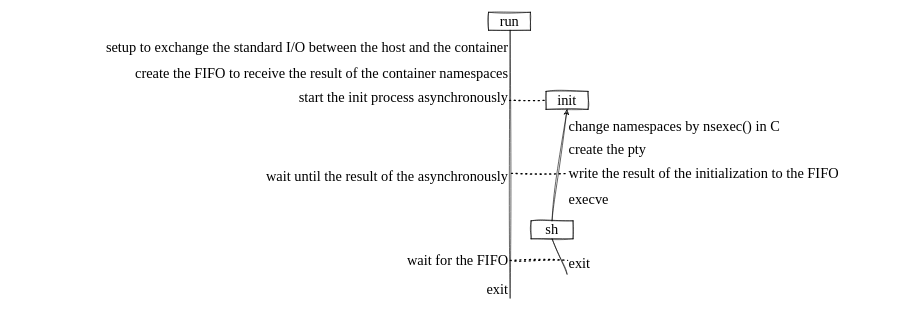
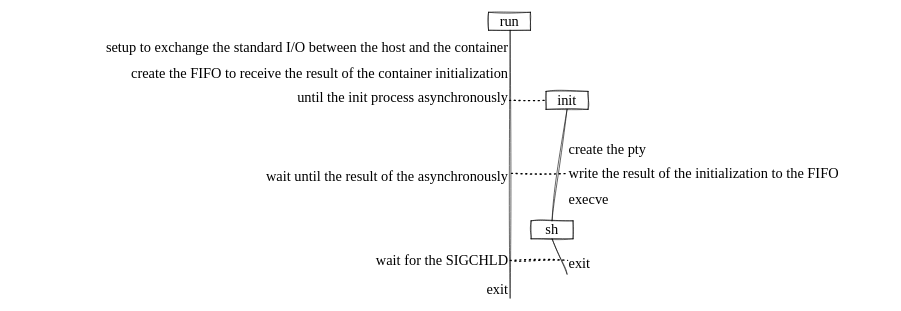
  <mxCell id="0" />
  <mxCell id="1" parent="0" />
  <mxCell id="2" value="" style="group" vertex="1" connectable="0" parent="1"><mxGeometry x="20" y="20" width="1460" height="477" as="geometry" /></mxCell>
- <mxCell id="3" value="&lt;font style=&quot;font-size: 24px;&quot;&gt;wait for the FIFO&lt;/font&gt;" style="text;html=1;align=right;verticalAlign=middle;whiteSpace=wrap;rounded=0;fontFamily=Architects Daughter;fontSource=https%3A%2F%2Ffonts.googleapis.com%2Fcss%3Ffamily%3DArchitects%2BDaughter;sketch=1;curveFitting=1;jiggle=2;strokeColor=none;" parent="2" vertex="1"><mxGeometry x="560" y="394" width="268.5" height="40" as="geometry" /></mxCell>
+ <mxCell id="3" value="&lt;font style=&quot;font-size: 24px;&quot;&gt;wait for the SIGCHLD&lt;/font&gt;" style="text;html=1;align=right;verticalAlign=middle;whiteSpace=wrap;rounded=0;fontFamily=Architects Daughter;fontSource=https%3A%2F%2Ffonts.googleapis.com%2Fcss%3Ffamily%3DArchitects%2BDaughter;sketch=1;curveFitting=1;jiggle=2;strokeColor=none;" parent="2" vertex="1"><mxGeometry x="560" y="394" width="268.5" height="40" as="geometry" /></mxCell>
  <mxCell id="4" value="&lt;font style=&quot;font-size: 24px;&quot;&gt;run&lt;/font&gt;" style="rounded=0;whiteSpace=wrap;html=1;sketch=1;hachureGap=4;jiggle=2;curveFitting=1;fontFamily=Architects Daughter;fontSource=https%3A%2F%2Ffonts.googleapis.com%2Fcss%3Ffamily%3DArchitects%2BDaughter;fillColor=none;" parent="2" vertex="1"><mxGeometry x="794" width="70" height="30" as="geometry" /></mxCell>
  <mxCell id="5" value="" style="endArrow=none;html=1;rounded=0;sketch=1;hachureGap=4;jiggle=2;curveFitting=1;fontFamily=Architects Daughter;fontSource=https%3A%2F%2Ffonts.googleapis.com%2Fcss%3Ffamily%3DArchitects%2BDaughter;entryX=0.5;entryY=1;entryDx=0;entryDy=0;" parent="2" edge="1"><mxGeometry width="50" height="50" relative="1" as="geometry"><mxPoint x="830" y="477" as="sourcePoint" /><mxPoint x="830" y="30" as="targetPoint" /></mxGeometry></mxCell>
- <mxCell id="6" value="&lt;span style=&quot;font-size: 24px;&quot;&gt;start the init process asynchronously&lt;/span&gt;" style="text;html=1;align=right;verticalAlign=middle;whiteSpace=wrap;rounded=0;fontFamily=Architects Daughter;fontSource=https%3A%2F%2Ffonts.googleapis.com%2Fcss%3Ffamily%3DArchitects%2BDaughter;sketch=1;curveFitting=1;jiggle=2;strokeColor=none;" parent="2" vertex="1"><mxGeometry x="390.5" y="123" width="438" height="40" as="geometry" /></mxCell>
+ <mxCell id="6" value="&lt;span style=&quot;font-size: 24px;&quot;&gt;until the init process asynchronously&lt;/span&gt;" style="text;html=1;align=right;verticalAlign=middle;whiteSpace=wrap;rounded=0;fontFamily=Architects Daughter;fontSource=https%3A%2F%2Ffonts.googleapis.com%2Fcss%3Ffamily%3DArchitects%2BDaughter;sketch=1;curveFitting=1;jiggle=2;strokeColor=none;" parent="2" vertex="1"><mxGeometry x="390.5" y="123" width="438" height="40" as="geometry" /></mxCell>
  <mxCell id="7" value="&lt;font style=&quot;font-size: 24px;&quot;&gt;wait until the result of the asynchronously&lt;/font&gt;" style="text;html=1;align=right;verticalAlign=middle;whiteSpace=wrap;rounded=0;fontFamily=Architects Daughter;fontSource=https%3A%2F%2Ffonts.googleapis.com%2Fcss%3Ffamily%3DArchitects%2BDaughter;sketch=1;curveFitting=1;jiggle=2;strokeColor=none;" parent="2" vertex="1"><mxGeometry x="370.5" y="254" width="458" height="40" as="geometry" /></mxCell>
- <mxCell id="8" value="" style="endArrow=classic;html=1;rounded=0;sketch=1;hachureGap=4;jiggle=2;curveFitting=1;fontFamily=Architects Daughter;fontSource=https%3A%2F%2Ffonts.googleapis.com%2Fcss%3Ffamily%3DArchitects%2BDaughter;entryX=0.5;entryY=1;entryDx=0;entryDy=0;exitX=0.5;exitY=0;exitDx=0;exitDy=0;" parent="2" source="20" target="14" edge="1"><mxGeometry width="50" height="50" relative="1" as="geometry"><mxPoint x="938" y="369" as="sourcePoint" /><mxPoint x="932.33" y="172.0" as="targetPoint" /></mxGeometry></mxCell>
- <mxCell id="9" value="&lt;font style=&quot;font-size: 24px;&quot;&gt;change namespaces by nsexec() in C&lt;/font&gt;" style="text;html=1;align=left;verticalAlign=middle;whiteSpace=wrap;rounded=0;fontFamily=Architects Daughter;fontSource=https%3A%2F%2Ffonts.googleapis.com%2Fcss%3Ffamily%3DArchitects%2BDaughter;sketch=1;curveFitting=1;jiggle=2;strokeColor=none;" parent="2" vertex="1"><mxGeometry x="926" y="172" width="424" height="37" as="geometry" /></mxCell>
+ <mxCell id="8" value="" style="endArrow=none;html=1;rounded=0;sketch=1;hachureGap=4;jiggle=2;curveFitting=1;fontFamily=Architects Daughter;fontSource=https%3A%2F%2Ffonts.googleapis.com%2Fcss%3Ffamily%3DArchitects%2BDaughter;entryX=0.5;entryY=1;entryDx=0;entryDy=0;exitX=0.5;exitY=0;exitDx=0;exitDy=0;" parent="2" source="20" target="14" edge="1"><mxGeometry width="50" height="50" relative="1" as="geometry"><mxPoint x="938" y="369" as="sourcePoint" /><mxPoint x="932.33" y="172.0" as="targetPoint" /></mxGeometry></mxCell>
  <mxCell id="10" value="&lt;font style=&quot;font-size: 24px;&quot;&gt;execve&lt;/font&gt;" style="text;html=1;align=left;verticalAlign=middle;whiteSpace=wrap;rounded=0;fontFamily=Architects Daughter;fontSource=https%3A%2F%2Ffonts.googleapis.com%2Fcss%3Ffamily%3DArchitects%2BDaughter;sketch=1;curveFitting=1;jiggle=2;strokeColor=none;" parent="2" vertex="1"><mxGeometry x="926" y="298" width="94" height="30" as="geometry" /></mxCell>
  <mxCell id="11" value="&lt;font style=&quot;font-size: 24px;&quot;&gt;create the pty&lt;/font&gt;" style="text;html=1;align=left;verticalAlign=middle;whiteSpace=wrap;rounded=0;fontFamily=Architects Daughter;fontSource=https%3A%2F%2Ffonts.googleapis.com%2Fcss%3Ffamily%3DArchitects%2BDaughter;sketch=1;curveFitting=1;jiggle=2;strokeColor=none;" parent="2" vertex="1"><mxGeometry x="926" y="209" width="204" height="40" as="geometry" /></mxCell>
  <mxCell id="12" value="&lt;font style=&quot;font-size: 24px;&quot;&gt;exit&lt;/font&gt;" style="text;html=1;align=left;verticalAlign=middle;whiteSpace=wrap;rounded=0;fontFamily=Architects Daughter;fontSource=https%3A%2F%2Ffonts.googleapis.com%2Fcss%3Ffamily%3DArchitects%2BDaughter;sketch=1;curveFitting=1;jiggle=2;strokeColor=none;" parent="2" vertex="1"><mxGeometry x="926" y="404" width="50" height="30" as="geometry" /></mxCell>
  <mxCell id="13" value="" style="endArrow=none;html=1;rounded=0;sketch=1;hachureGap=4;jiggle=2;curveFitting=1;fontFamily=Architects Daughter;fontSource=https%3A%2F%2Ffonts.googleapis.com%2Fcss%3Ffamily%3DArchitects%2BDaughter;entryX=0.5;entryY=1;entryDx=0;entryDy=0;" parent="2" target="20" edge="1"><mxGeometry width="50" height="50" relative="1" as="geometry"><mxPoint x="925" y="437" as="sourcePoint" /><mxPoint x="924.66" y="399" as="targetPoint" /></mxGeometry></mxCell>
  <mxCell id="14" value="&lt;font style=&quot;font-size: 24px;&quot;&gt;init&lt;/font&gt;" style="rounded=0;whiteSpace=wrap;html=1;sketch=1;hachureGap=4;jiggle=2;curveFitting=1;fontFamily=Architects Daughter;fontSource=https%3A%2F%2Ffonts.googleapis.com%2Fcss%3Ffamily%3DArchitects%2BDaughter;fillColor=none;" parent="2" vertex="1"><mxGeometry x="890" y="132" width="70" height="30" as="geometry" /></mxCell>
  <mxCell id="15" value="" style="endArrow=none;dashed=1;html=1;dashPattern=1 3;strokeWidth=2;rounded=0;sketch=1;hachureGap=4;jiggle=2;curveFitting=1;fontFamily=Architects Daughter;fontSource=https%3A%2F%2Ffonts.googleapis.com%2Fcss%3Ffamily%3DArchitects%2BDaughter;" parent="2" edge="1"><mxGeometry width="50" height="50" relative="1" as="geometry"><mxPoint x="830" y="414" as="sourcePoint" /><mxPoint x="926" y="414" as="targetPoint" /></mxGeometry></mxCell>
  <mxCell id="16" value="" style="endArrow=none;dashed=1;html=1;dashPattern=1 3;strokeWidth=2;rounded=0;sketch=1;hachureGap=4;jiggle=2;curveFitting=1;fontFamily=Architects Daughter;fontSource=https%3A%2F%2Ffonts.googleapis.com%2Fcss%3Ffamily%3DArchitects%2BDaughter;exitX=1.008;exitY=0.367;exitDx=0;exitDy=0;exitPerimeter=0;entryX=0;entryY=0.5;entryDx=0;entryDy=0;" parent="2" source="7" target="21" edge="1"><mxGeometry width="50" height="50" relative="1" as="geometry"><mxPoint x="840" y="357" as="sourcePoint" /><mxPoint x="920" y="157" as="targetPoint" /></mxGeometry></mxCell>
  <mxCell id="17" value="" style="endArrow=none;dashed=1;html=1;dashPattern=1 3;strokeWidth=2;rounded=0;sketch=1;hachureGap=4;jiggle=2;curveFitting=1;fontFamily=Architects Daughter;fontSource=https%3A%2F%2Ffonts.googleapis.com%2Fcss%3Ffamily%3DArchitects%2BDaughter;entryX=0;entryY=0.5;entryDx=0;entryDy=0;" parent="2" target="14" edge="1"><mxGeometry width="50" height="50" relative="1" as="geometry"><mxPoint x="829" y="147" as="sourcePoint" /><mxPoint x="917.5" y="102" as="targetPoint" /></mxGeometry></mxCell>
  <mxCell id="18" value="&lt;span style=&quot;font-size: 24px;&quot;&gt;setup to exchange the standard I/O between the host and the container&lt;/span&gt;" style="text;html=1;align=right;verticalAlign=middle;whiteSpace=wrap;rounded=0;fontFamily=Architects Daughter;fontSource=https%3A%2F%2Ffonts.googleapis.com%2Fcss%3Ffamily%3DArchitects%2BDaughter;sketch=1;curveFitting=1;jiggle=2;strokeColor=none;" parent="2" vertex="1"><mxGeometry y="37" width="828.5" height="43" as="geometry" /></mxCell>
- <mxCell id="19" value="&lt;span style=&quot;font-size: 24px;&quot;&gt;create the FIFO to receive the result of the container namespaces&lt;/span&gt;" style="text;html=1;align=right;verticalAlign=middle;whiteSpace=wrap;rounded=0;fontFamily=Architects Daughter;fontSource=https%3A%2F%2Ffonts.googleapis.com%2Fcss%3Ffamily%3DArchitects%2BDaughter;sketch=1;curveFitting=1;jiggle=2;strokeColor=none;" parent="2" vertex="1"><mxGeometry x="50" y="80" width="778.5" height="43" as="geometry" /></mxCell>
+ <mxCell id="19" value="&lt;span style=&quot;font-size: 24px;&quot;&gt;create the FIFO to receive the result of the container initialization&lt;/span&gt;" style="text;html=1;align=right;verticalAlign=middle;whiteSpace=wrap;rounded=0;fontFamily=Architects Daughter;fontSource=https%3A%2F%2Ffonts.googleapis.com%2Fcss%3Ffamily%3DArchitects%2BDaughter;sketch=1;curveFitting=1;jiggle=2;strokeColor=none;" parent="2" vertex="1"><mxGeometry x="50" y="80" width="778.5" height="43" as="geometry" /></mxCell>
  <mxCell id="20" value="&lt;font style=&quot;font-size: 24px;&quot;&gt;sh&lt;/font&gt;" style="rounded=0;whiteSpace=wrap;html=1;sketch=1;hachureGap=4;jiggle=2;curveFitting=1;fontFamily=Architects Daughter;fontSource=https%3A%2F%2Ffonts.googleapis.com%2Fcss%3Ffamily%3DArchitects%2BDaughter;fillColor=none;" parent="2" vertex="1"><mxGeometry x="865" y="348" width="70" height="30" as="geometry" /></mxCell>
  <mxCell id="21" value="&lt;span style=&quot;font-size: 24px;&quot;&gt;write the result of the initialization to the FIFO&lt;/span&gt;" style="text;html=1;align=left;verticalAlign=middle;whiteSpace=wrap;rounded=0;fontFamily=Architects Daughter;fontSource=https%3A%2F%2Ffonts.googleapis.com%2Fcss%3Ffamily%3DArchitects%2BDaughter;sketch=1;curveFitting=1;jiggle=2;strokeColor=none;" parent="2" vertex="1"><mxGeometry x="926" y="249" width="534" height="40" as="geometry" /></mxCell>
  <mxCell id="22" value="&lt;font style=&quot;font-size: 24px;&quot;&gt;exit&lt;/font&gt;" style="text;html=1;align=right;verticalAlign=middle;whiteSpace=wrap;rounded=0;fontFamily=Architects Daughter;fontSource=https%3A%2F%2Ffonts.googleapis.com%2Fcss%3Ffamily%3DArchitects%2BDaughter;sketch=1;curveFitting=1;jiggle=2;strokeColor=none;" parent="2" vertex="1"><mxGeometry x="778.5" y="447" width="50" height="30" as="geometry" /></mxCell>
